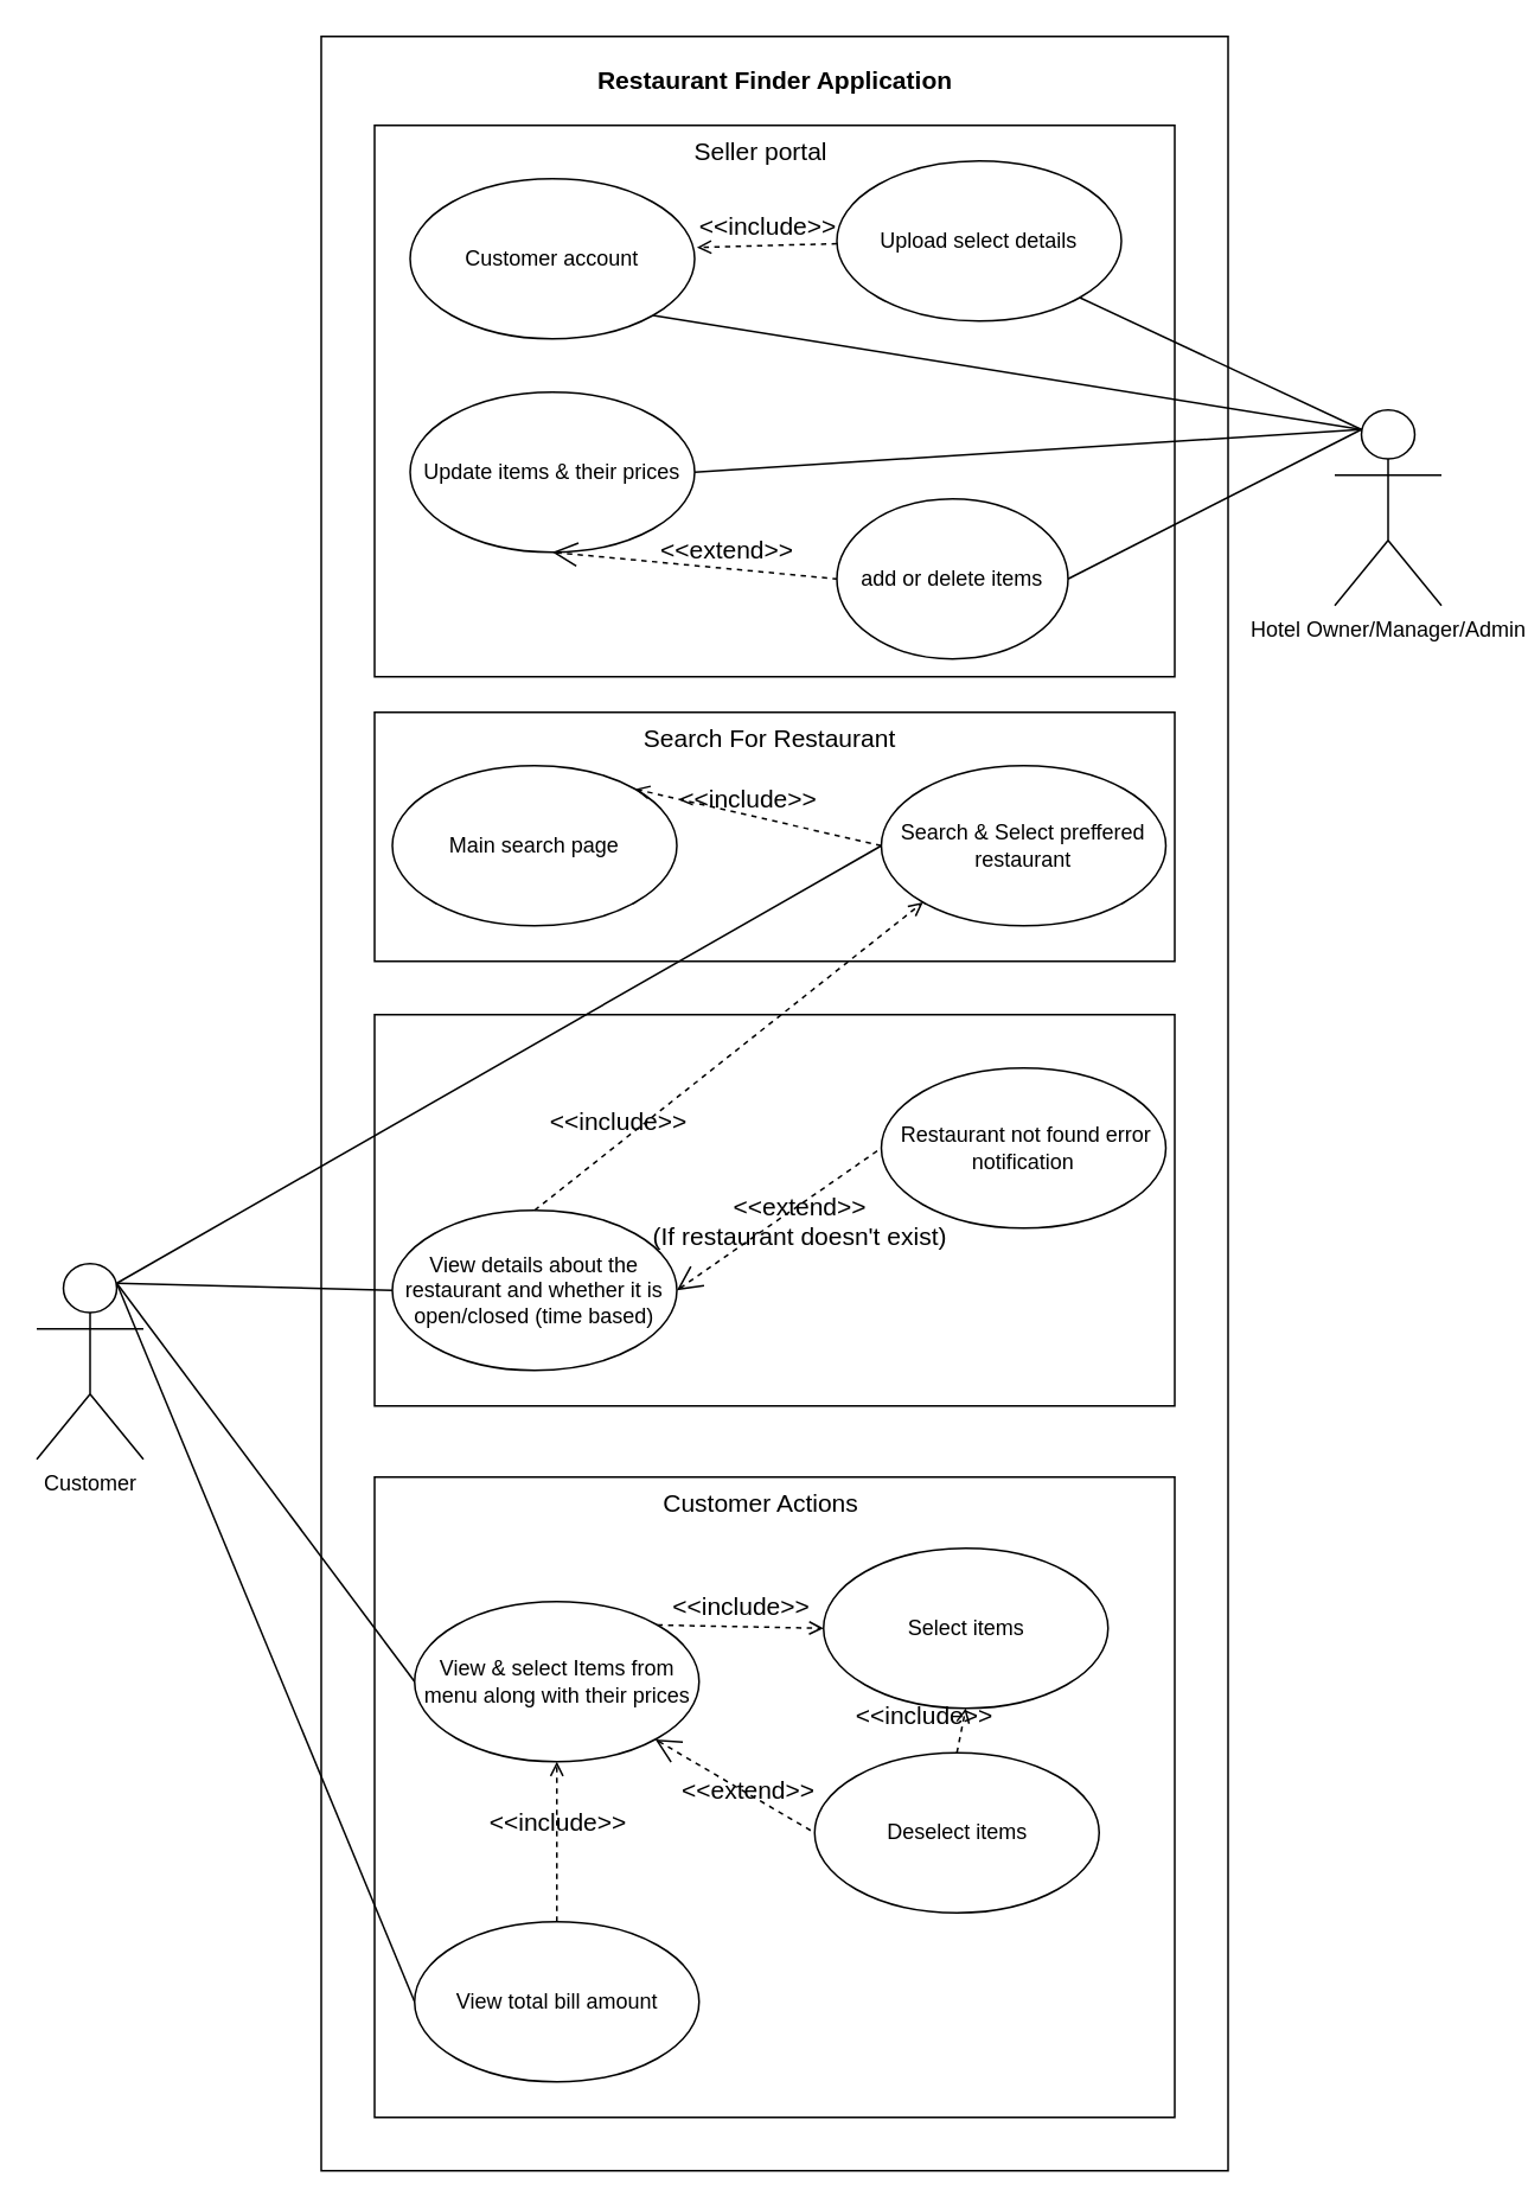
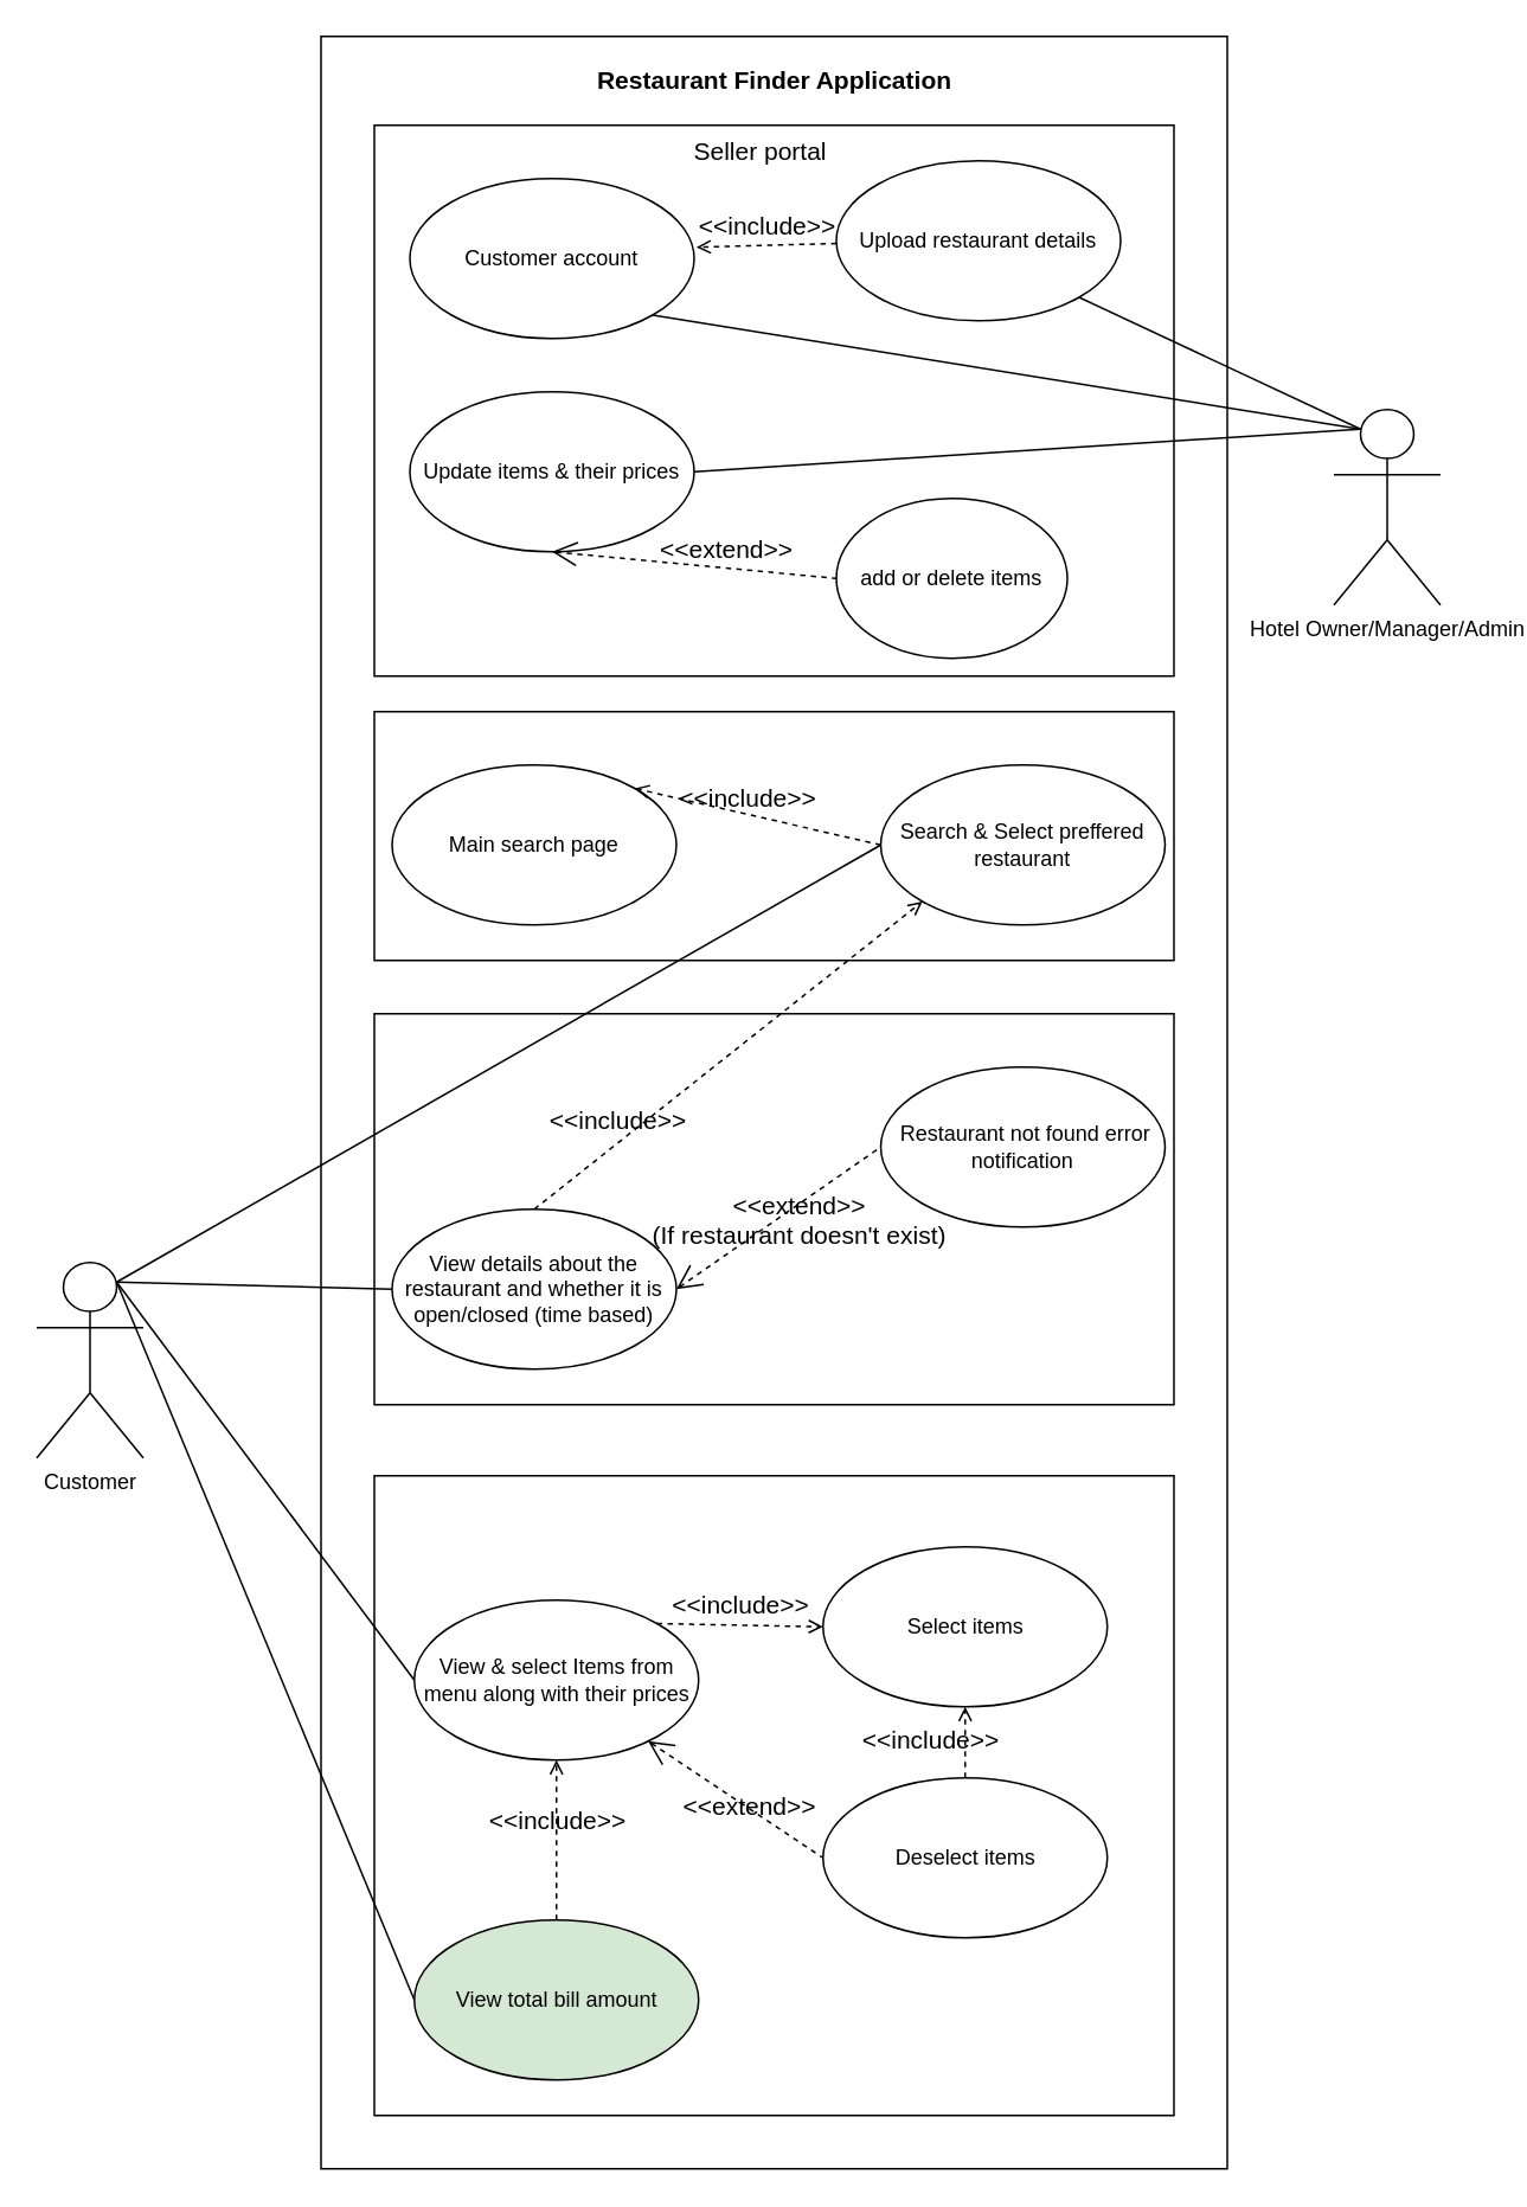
  <mxCell id="0" />
  <mxCell id="1" parent="0" />
  <mxCell id="2" value="" style="rounded=0;whiteSpace=wrap;html=1;" parent="1" vertex="1"><mxGeometry x="180" y="20" width="510" height="1200" as="geometry" /></mxCell>
  <mxCell id="3" value="" style="rounded=0;whiteSpace=wrap;html=1;fontSize=14;" parent="1" vertex="1"><mxGeometry x="210" y="830" width="450" height="360" as="geometry" /></mxCell>
  <mxCell id="4" value="" style="rounded=0;whiteSpace=wrap;html=1;fontSize=14;container=0;" parent="1" vertex="1"><mxGeometry x="210" y="70" width="450" height="310" as="geometry" /></mxCell>
  <mxCell id="5" value="" style="group" parent="1" vertex="1" connectable="0"><mxGeometry x="210" y="400" width="450" height="150" as="geometry" /></mxCell>
  <mxCell id="6" value="" style="rounded=0;whiteSpace=wrap;html=1;fontSize=14;" parent="5" vertex="1"><mxGeometry width="450" height="140" as="geometry" /></mxCell>
  <mxCell id="7" value="" style="group" parent="5" vertex="1" connectable="0"><mxGeometry x="70" y="40" width="375" height="90" as="geometry" /></mxCell>
  <mxCell id="8" value="Search &amp;amp; Select preffered restaurant" style="ellipse;whiteSpace=wrap;html=1;" parent="7" vertex="1"><mxGeometry x="215" y="-10" width="160" height="90" as="geometry" /></mxCell>
- <mxCell id="9" value="Search For Restaurant" style="text;html=1;strokeColor=none;fillColor=none;align=center;verticalAlign=middle;whiteSpace=wrap;rounded=0;fontSize=14;" parent="5" vertex="1"><mxGeometry x="140" width="165" height="30" as="geometry" /></mxCell>
  <mxCell id="10" value="Main search page" style="ellipse;whiteSpace=wrap;html=1;" parent="5" vertex="1"><mxGeometry x="10" y="30" width="160" height="90" as="geometry" /></mxCell>
  <mxCell id="11" value="&amp;lt;&amp;lt;include&amp;gt;&amp;gt;" style="edgeStyle=none;html=1;endArrow=open;verticalAlign=bottom;dashed=1;labelBackgroundColor=none;rounded=0;fontSize=14;exitX=0;exitY=0.5;exitDx=0;exitDy=0;entryX=1;entryY=0;entryDx=0;entryDy=0;" edge="1" parent="5" source="8" target="10"><mxGeometry x="0.076" y="2" width="160" relative="1" as="geometry"><mxPoint x="100" y="290" as="sourcePoint" /><mxPoint x="283.431" y="116.82" as="targetPoint" /><mxPoint as="offset" /></mxGeometry></mxCell>
  <mxCell id="12" value="" style="rounded=0;whiteSpace=wrap;html=1;fontSize=14;" parent="1" vertex="1"><mxGeometry x="210" y="570" width="450" height="220" as="geometry" /></mxCell>
  <mxCell id="13" value="Customer" style="shape=umlActor;html=1;verticalLabelPosition=bottom;verticalAlign=top;align=center;" parent="1" vertex="1"><mxGeometry x="20" y="710" width="60" height="110" as="geometry" /></mxCell>
  <mxCell id="14" value="" style="edgeStyle=none;html=1;endArrow=none;verticalAlign=bottom;rounded=0;fontSize=14;exitX=0.75;exitY=0.1;exitDx=0;exitDy=0;exitPerimeter=0;entryX=0;entryY=0.5;entryDx=0;entryDy=0;" parent="1" source="13" target="20" edge="1"><mxGeometry width="160" relative="1" as="geometry"><mxPoint x="60" y="720" as="sourcePoint" /><mxPoint x="230" y="555" as="targetPoint" /></mxGeometry></mxCell>
  <mxCell id="15" value="" style="edgeStyle=none;html=1;endArrow=none;verticalAlign=bottom;rounded=0;fontSize=14;exitX=0.75;exitY=0.1;exitDx=0;exitDy=0;exitPerimeter=0;entryX=0;entryY=0.5;entryDx=0;entryDy=0;" parent="1" source="13" target="24" edge="1"><mxGeometry width="160" relative="1" as="geometry"><mxPoint x="75" y="731" as="sourcePoint" /><mxPoint x="230" y="665" as="targetPoint" /></mxGeometry></mxCell>
  <mxCell id="16" value="" style="edgeStyle=none;html=1;endArrow=none;verticalAlign=bottom;rounded=0;fontSize=14;exitX=0.75;exitY=0.1;exitDx=0;exitDy=0;exitPerimeter=0;entryX=0;entryY=0.5;entryDx=0;entryDy=0;" parent="1" source="13" target="21" edge="1"><mxGeometry width="160" relative="1" as="geometry"><mxPoint x="85" y="741" as="sourcePoint" /><mxPoint x="230" y="775" as="targetPoint" /></mxGeometry></mxCell>
  <mxCell id="17" value="" style="edgeStyle=none;html=1;endArrow=none;verticalAlign=bottom;rounded=0;fontSize=14;exitX=0.75;exitY=0.1;exitDx=0;exitDy=0;exitPerimeter=0;entryX=0;entryY=0.5;entryDx=0;entryDy=0;" parent="1" source="13" target="8" edge="1"><mxGeometry width="160" relative="1" as="geometry"><mxPoint x="390" y="710" as="sourcePoint" /><mxPoint x="550" y="710" as="targetPoint" /></mxGeometry></mxCell>
  <mxCell id="18" value="&lt;b&gt;&lt;font style=&quot;font-size: 14px;&quot;&gt;Restaurant Finder Application&lt;/font&gt;&lt;/b&gt;" style="text;html=1;strokeColor=none;fillColor=none;align=center;verticalAlign=middle;whiteSpace=wrap;rounded=0;" parent="1" vertex="1"><mxGeometry x="328" y="30" width="215" height="30" as="geometry" /></mxCell>
  <mxCell id="19" value="Hotel Owner/Manager/Admin" style="shape=umlActor;html=1;verticalLabelPosition=bottom;verticalAlign=top;align=center;" parent="1" vertex="1"><mxGeometry x="750" y="230" width="60" height="110" as="geometry" /></mxCell>
  <mxCell id="20" value="View details about the restaurant and whether it is open/closed (time based)" style="ellipse;whiteSpace=wrap;html=1;" parent="1" vertex="1"><mxGeometry x="220" y="680" width="160" height="90" as="geometry" /></mxCell>
- <mxCell id="21" value="View total bill amount" style="ellipse;whiteSpace=wrap;html=1;" parent="1" vertex="1"><mxGeometry x="232.5" y="1080" width="160" height="90" as="geometry" /></mxCell>
+ <mxCell id="21" value="View total bill amount" style="ellipse;whiteSpace=wrap;html=1;fillColor=#d5e8d4;" parent="1" vertex="1"><mxGeometry x="232.5" y="1080" width="160" height="90" as="geometry" /></mxCell>
  <mxCell id="22" value="&amp;nbsp;Restaurant not found error notification" style="ellipse;whiteSpace=wrap;html=1;" parent="1" vertex="1"><mxGeometry x="495" y="600" width="160" height="90" as="geometry" /></mxCell>
  <mxCell id="23" value="&amp;lt;&amp;lt;include&amp;gt;&amp;gt;" style="edgeStyle=none;html=1;endArrow=open;verticalAlign=bottom;dashed=1;labelBackgroundColor=none;rounded=0;fontSize=14;exitX=0.5;exitY=0;exitDx=0;exitDy=0;" parent="1" source="21" target="24" edge="1"><mxGeometry width="160" relative="1" as="geometry"><mxPoint x="390" y="740" as="sourcePoint" /><mxPoint x="550" y="740" as="targetPoint" /></mxGeometry></mxCell>
  <mxCell id="24" value="View &amp;amp; select Items from menu along with their prices" style="ellipse;whiteSpace=wrap;html=1;" parent="1" vertex="1"><mxGeometry x="232.5" y="900" width="160" height="90" as="geometry" /></mxCell>
  <mxCell id="25" value="&amp;lt;&amp;lt;include&amp;gt;&amp;gt;" style="edgeStyle=none;html=1;endArrow=open;verticalAlign=bottom;dashed=1;labelBackgroundColor=none;rounded=0;fontSize=14;exitX=0.5;exitY=0;exitDx=0;exitDy=0;entryX=0;entryY=1;entryDx=0;entryDy=0;" parent="1" source="20" target="8" edge="1"><mxGeometry x="-0.552" y="2" width="160" relative="1" as="geometry"><mxPoint x="390" y="710" as="sourcePoint" /><mxPoint x="490" y="500" as="targetPoint" /><mxPoint y="1" as="offset" /></mxGeometry></mxCell>
  <mxCell id="26" value="Select items" style="ellipse;whiteSpace=wrap;html=1;" parent="1" vertex="1"><mxGeometry x="462.5" y="870" width="160" height="90" as="geometry" /></mxCell>
- <mxCell id="27" value="Deselect items" style="ellipse;whiteSpace=wrap;html=1;" parent="1" vertex="1"><mxGeometry x="457.5" y="985" width="160" height="90" as="geometry" /></mxCell>
+ <mxCell id="27" value="Deselect items" style="ellipse;whiteSpace=wrap;html=1;" parent="1" vertex="1"><mxGeometry x="462.5" y="1000" width="160" height="90" as="geometry" /></mxCell>
  <mxCell id="28" value="&amp;lt;&amp;lt;extend&amp;gt;&amp;gt;" style="edgeStyle=none;html=1;startArrow=open;endArrow=none;startSize=12;verticalAlign=bottom;dashed=1;labelBackgroundColor=none;rounded=0;fontSize=14;entryX=0;entryY=0.5;entryDx=0;entryDy=0;" parent="1" source="24" target="27" edge="1"><mxGeometry x="0.244" y="-8" width="160" relative="1" as="geometry"><mxPoint x="420" y="1060" as="sourcePoint" /><mxPoint x="580" y="1060" as="targetPoint" /><mxPoint as="offset" /></mxGeometry></mxCell>
  <mxCell id="29" value="" style="edgeStyle=none;html=1;endArrow=none;verticalAlign=bottom;rounded=0;fontSize=14;exitX=0.25;exitY=0.1;exitDx=0;exitDy=0;exitPerimeter=0;entryX=1;entryY=1;entryDx=0;entryDy=0;" parent="1" source="19" target="32" edge="1"><mxGeometry width="160" relative="1" as="geometry"><mxPoint x="720" y="426" as="sourcePoint" /><mxPoint x="860" y="190" as="targetPoint" /></mxGeometry></mxCell>
  <mxCell id="30" value="Customer account" style="ellipse;whiteSpace=wrap;html=1;container=0;" parent="1" vertex="1"><mxGeometry x="230" y="100" width="160" height="90" as="geometry" /></mxCell>
  <mxCell id="31" value="add or delete items" style="ellipse;whiteSpace=wrap;html=1;container=0;" parent="1" vertex="1"><mxGeometry x="470" y="280" width="130" height="90" as="geometry" /></mxCell>
- <mxCell id="32" value="Upload select details" style="ellipse;whiteSpace=wrap;html=1;container=0;" parent="1" vertex="1"><mxGeometry x="470" y="90" width="160" height="90" as="geometry" /></mxCell>
+ <mxCell id="32" value="Upload restaurant details" style="ellipse;whiteSpace=wrap;html=1;container=0;" parent="1" vertex="1"><mxGeometry x="470" y="90" width="160" height="90" as="geometry" /></mxCell>
  <mxCell id="33" value="&amp;lt;&amp;lt;include&amp;gt;&amp;gt;" style="edgeStyle=none;html=1;endArrow=open;verticalAlign=bottom;dashed=1;labelBackgroundColor=none;rounded=0;fontSize=14;entryX=1.008;entryY=0.429;entryDx=0;entryDy=0;entryPerimeter=0;" parent="1" source="32" target="30" edge="1"><mxGeometry width="160" relative="1" as="geometry"><mxPoint x="620" y="150" as="sourcePoint" /><mxPoint x="780" y="150" as="targetPoint" /></mxGeometry></mxCell>
  <mxCell id="34" value="Seller portal" style="text;html=1;strokeColor=none;fillColor=none;align=center;verticalAlign=middle;whiteSpace=wrap;rounded=0;fontSize=14;container=0;" parent="1" vertex="1"><mxGeometry x="360" y="70" width="135" height="30" as="geometry" /></mxCell>
  <mxCell id="35" value="Update items &amp;amp; their prices" style="ellipse;whiteSpace=wrap;html=1;container=0;" parent="1" vertex="1"><mxGeometry x="230" y="220" width="160" height="90" as="geometry" /></mxCell>
  <mxCell id="36" value="" style="edgeStyle=none;html=1;endArrow=none;verticalAlign=bottom;rounded=0;fontSize=14;entryX=1;entryY=1;entryDx=0;entryDy=0;exitX=0.25;exitY=0.1;exitDx=0;exitDy=0;exitPerimeter=0;" parent="1" source="19" target="30" edge="1"><mxGeometry width="160" relative="1" as="geometry"><mxPoint x="780" y="380" as="sourcePoint" /><mxPoint x="606.569" y="186.82" as="targetPoint" /></mxGeometry></mxCell>
- <mxCell id="37" value="" style="edgeStyle=none;html=1;endArrow=none;verticalAlign=bottom;rounded=0;fontSize=14;exitX=1;exitY=0.5;exitDx=0;exitDy=0;entryX=0.25;entryY=0.1;entryDx=0;entryDy=0;entryPerimeter=0;" parent="1" source="31" target="19" edge="1"><mxGeometry width="160" relative="1" as="geometry"><mxPoint x="420" y="230" as="sourcePoint" /><mxPoint x="580" y="230" as="targetPoint" /></mxGeometry></mxCell>
  <mxCell id="38" value="" style="edgeStyle=none;html=1;endArrow=none;verticalAlign=bottom;rounded=0;fontSize=14;entryX=0.25;entryY=0.1;entryDx=0;entryDy=0;entryPerimeter=0;exitX=1;exitY=0.5;exitDx=0;exitDy=0;" parent="1" source="35" target="19" edge="1"><mxGeometry width="160" relative="1" as="geometry"><mxPoint x="420" y="230" as="sourcePoint" /><mxPoint x="580" y="230" as="targetPoint" /></mxGeometry></mxCell>
  <mxCell id="39" value="&amp;lt;&amp;lt;extend&amp;gt;&amp;gt;" style="edgeStyle=none;html=1;startArrow=open;endArrow=none;startSize=12;verticalAlign=bottom;dashed=1;labelBackgroundColor=none;rounded=0;fontSize=14;exitX=0.5;exitY=1;exitDx=0;exitDy=0;entryX=0;entryY=0.5;entryDx=0;entryDy=0;" parent="1" source="35" target="31" edge="1"><mxGeometry x="0.232" y="-1" width="160" relative="1" as="geometry"><mxPoint x="420" y="330" as="sourcePoint" /><mxPoint x="580" y="330" as="targetPoint" /><mxPoint as="offset" /></mxGeometry></mxCell>
  <mxCell id="40" value="&amp;lt;&amp;lt;include&amp;gt;&amp;gt;" style="edgeStyle=none;html=1;endArrow=open;verticalAlign=bottom;dashed=1;labelBackgroundColor=none;rounded=0;fontSize=14;exitX=0.5;exitY=0;exitDx=0;exitDy=0;entryX=0.5;entryY=1;entryDx=0;entryDy=0;" parent="1" source="27" target="26" edge="1"><mxGeometry x="-0.5" y="20" width="160" relative="1" as="geometry"><mxPoint x="540" y="840" as="sourcePoint" /><mxPoint x="580" y="880" as="targetPoint" /><mxPoint as="offset" /></mxGeometry></mxCell>
  <mxCell id="41" value="&amp;lt;&amp;lt;include&amp;gt;&amp;gt;" style="edgeStyle=none;html=1;endArrow=open;verticalAlign=bottom;dashed=1;labelBackgroundColor=none;rounded=0;fontSize=14;exitX=1;exitY=0;exitDx=0;exitDy=0;entryX=0;entryY=0.5;entryDx=0;entryDy=0;" parent="1" source="24" target="26" edge="1"><mxGeometry width="160" relative="1" as="geometry"><mxPoint x="420" y="780" as="sourcePoint" /><mxPoint x="580" y="780" as="targetPoint" /></mxGeometry></mxCell>
- <mxCell id="42" value="Customer Actions" style="text;html=1;strokeColor=none;fillColor=none;align=center;verticalAlign=middle;whiteSpace=wrap;rounded=0;fontSize=14;" parent="1" vertex="1"><mxGeometry x="360" y="830" width="135" height="30" as="geometry" /></mxCell>
  <mxCell id="43" value="&amp;lt;&amp;lt;extend&amp;gt;&amp;gt;&lt;br&gt;(If restaurant doesn't exist)" style="edgeStyle=none;html=1;startArrow=open;endArrow=none;startSize=12;verticalAlign=bottom;dashed=1;labelBackgroundColor=none;rounded=0;fontSize=14;entryX=0;entryY=0.5;entryDx=0;entryDy=0;exitX=1;exitY=0.5;exitDx=0;exitDy=0;" edge="1" parent="1" source="20" target="22"><mxGeometry x="-0.034" y="-23" width="160" relative="1" as="geometry"><mxPoint x="410" y="690.003" as="sourcePoint" /><mxPoint x="508.41" y="755.61" as="targetPoint" /><mxPoint y="1" as="offset" /></mxGeometry></mxCell>
